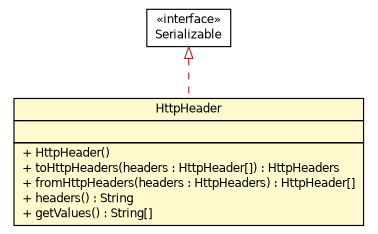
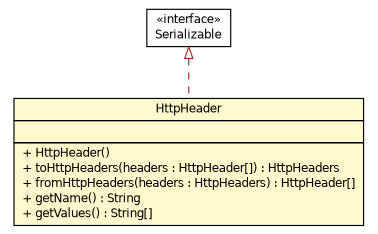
  digraph {
    nodesep=0.25
    ranksep=0.5
    node [fontcolor=black fontname=Helvetica fontsize=10.0 shape=plaintext]
-   n1 [label=<<table title="cn.home1.oss.lib.errorhandle.api.HttpHeader" border="0" cellborder="1" cellspacing="0" cellpadding="2" port="p" bgcolor="lemonChiffon" href="./HttpHeader.html"> 		<tr><td><table border="0" cellspacing="0" cellpadding="1"> <tr><td align="center" balign="center"> HttpHeader </td></tr> 		</table></td></tr> 		<tr><td><table border="0" cellspacing="0" cellpadding="1"> <tr><td align="left" balign="left">  </td></tr> 		</table></td></tr> 		<tr><td><table border="0" cellspacing="0" cellpadding="1"> <tr><td align="left" balign="left"> + HttpHeader() </td></tr> <tr><td align="left" balign="left"> + toHttpHeaders(headers : HttpHeader[]) : HttpHeaders </td></tr> <tr><td align="left" balign="left"> + fromHttpHeaders(headers : HttpHeaders) : HttpHeader[] </td></tr> <tr><td align="left" balign="left"> + headers() : String </td></tr> <tr><td align="left" balign="left"> + getValues() : String[] </td></tr> 		</table></td></tr> 		</table>>]
+   n1 [label=<<table title="cn.home1.oss.lib.errorhandle.api.HttpHeader" border="0" cellborder="1" cellspacing="0" cellpadding="2" port="p" bgcolor="lemonChiffon" href="./HttpHeader.html"> 		<tr><td><table border="0" cellspacing="0" cellpadding="1"> <tr><td align="center" balign="center"> HttpHeader </td></tr> 		</table></td></tr> 		<tr><td><table border="0" cellspacing="0" cellpadding="1"> <tr><td align="left" balign="left">  </td></tr> 		</table></td></tr> 		<tr><td><table border="0" cellspacing="0" cellpadding="1"> <tr><td align="left" balign="left"> + HttpHeader() </td></tr> <tr><td align="left" balign="left"> + toHttpHeaders(headers : HttpHeader[]) : HttpHeaders </td></tr> <tr><td align="left" balign="left"> + fromHttpHeaders(headers : HttpHeaders) : HttpHeader[] </td></tr> <tr><td align="left" balign="left"> + getName() : String </td></tr> <tr><td align="left" balign="left"> + getValues() : String[] </td></tr> 		</table></td></tr> 		</table>>]
    n2 [label=<<table title="java.io.Serializable" border="0" cellborder="1" cellspacing="0" cellpadding="2" port="p" href="http://java.sun.com/j2se/1.4.2/docs/api/java/io/Serializable.html"> 		<tr><td><table border="0" cellspacing="0" cellpadding="1"> <tr><td align="center" balign="center"> &#171;interface&#187; </td></tr> <tr><td align="center" balign="center"> Serializable </td></tr> 		</table></td></tr> 		</table>>]
    n2 -> n1 [arrowtail=empty dir=back fontname=Helvetica fontsize=10 headport=p labelfontname=Helvetica labelfontsize=10 style=dashed tailport=p color=brown]
  }
